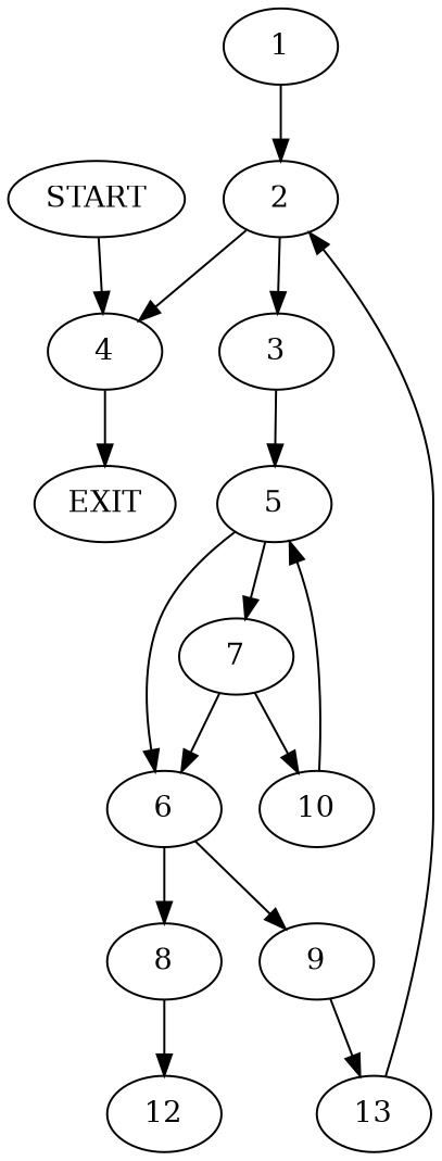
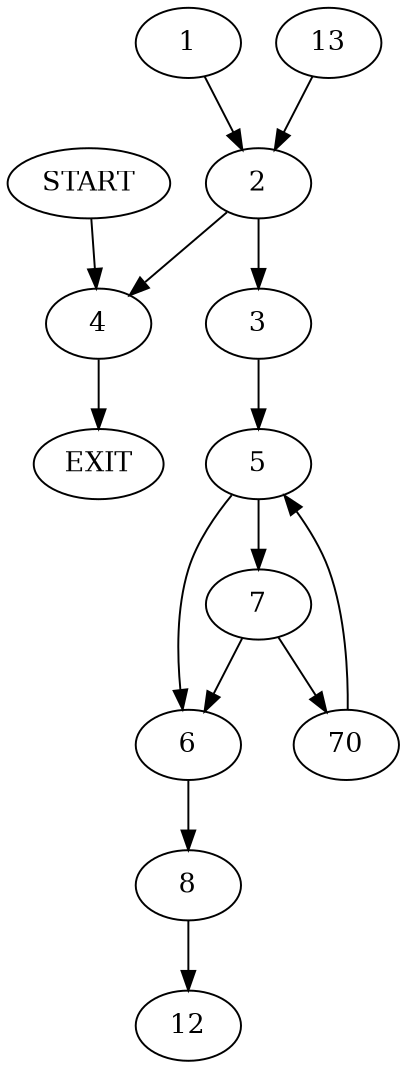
  digraph {
    n1 [label=START]
    4
    1
    2
    n5 [label=EXIT]
    3
    5
    6
    7
    8
-   9
-   10
+   10 [label=70]
    12
    13
    n1 -> 4
    4 -> n5
    1 -> 2
    2 -> 4
    2 -> 3
    3 -> 5
    5 -> 6
    5 -> 7
    6 -> 8
-   6 -> 9
    7 -> 6
    7 -> 10
    8 -> 12
-   9 -> 13
    10 -> 5
    13 -> 2
  }
